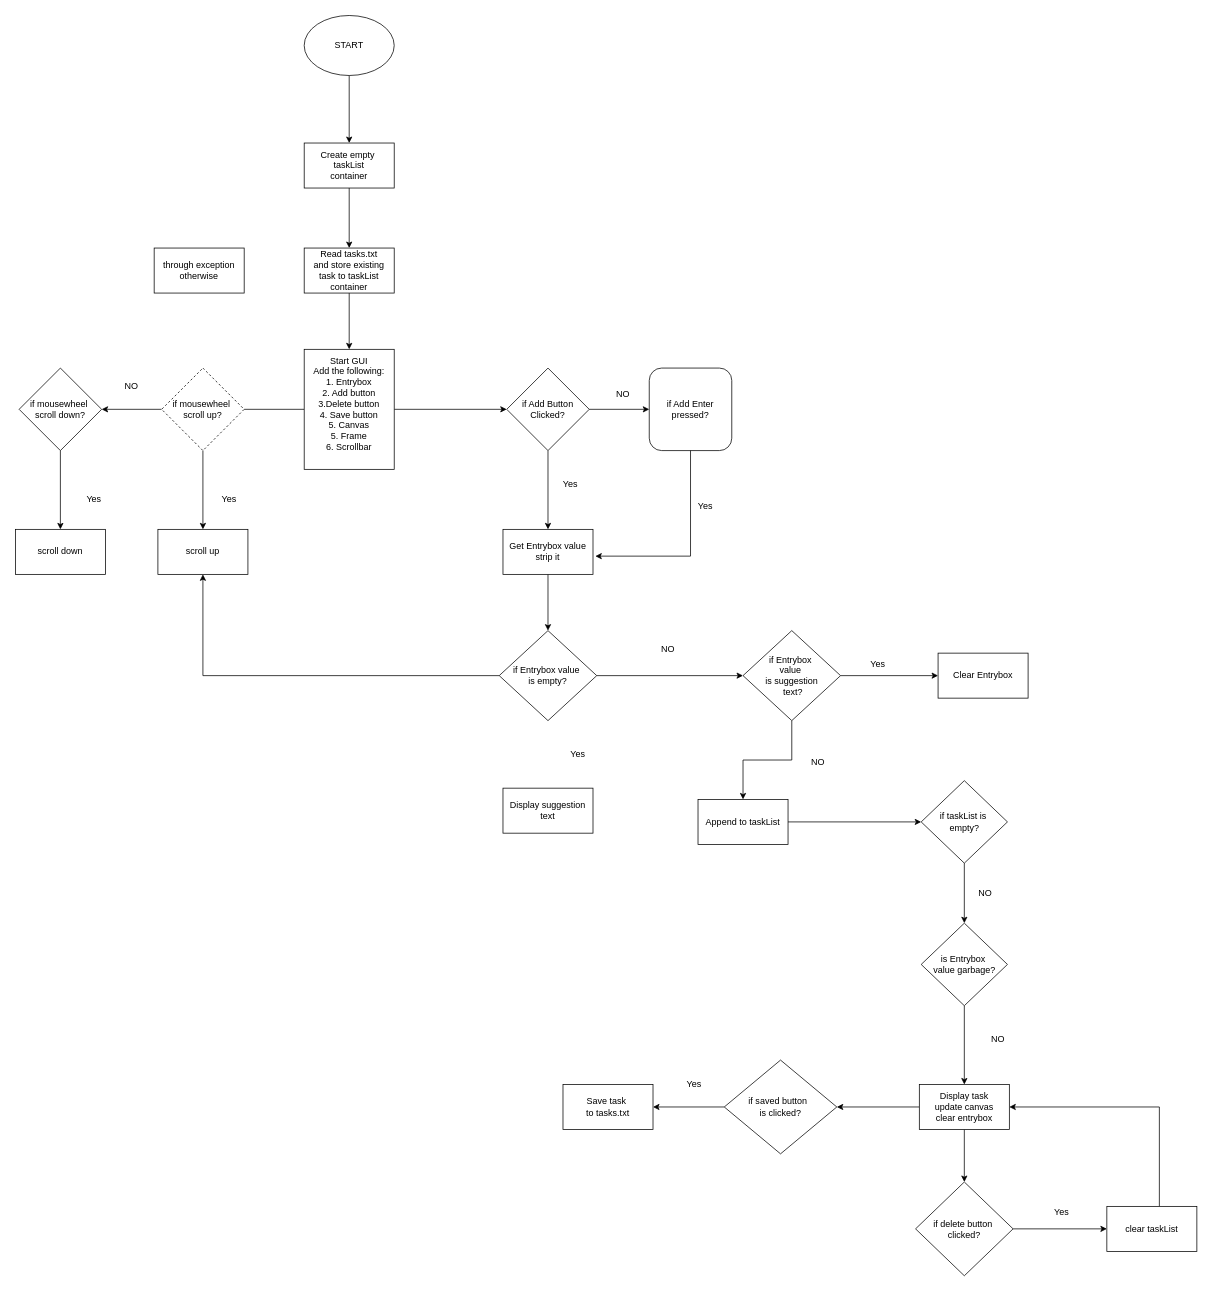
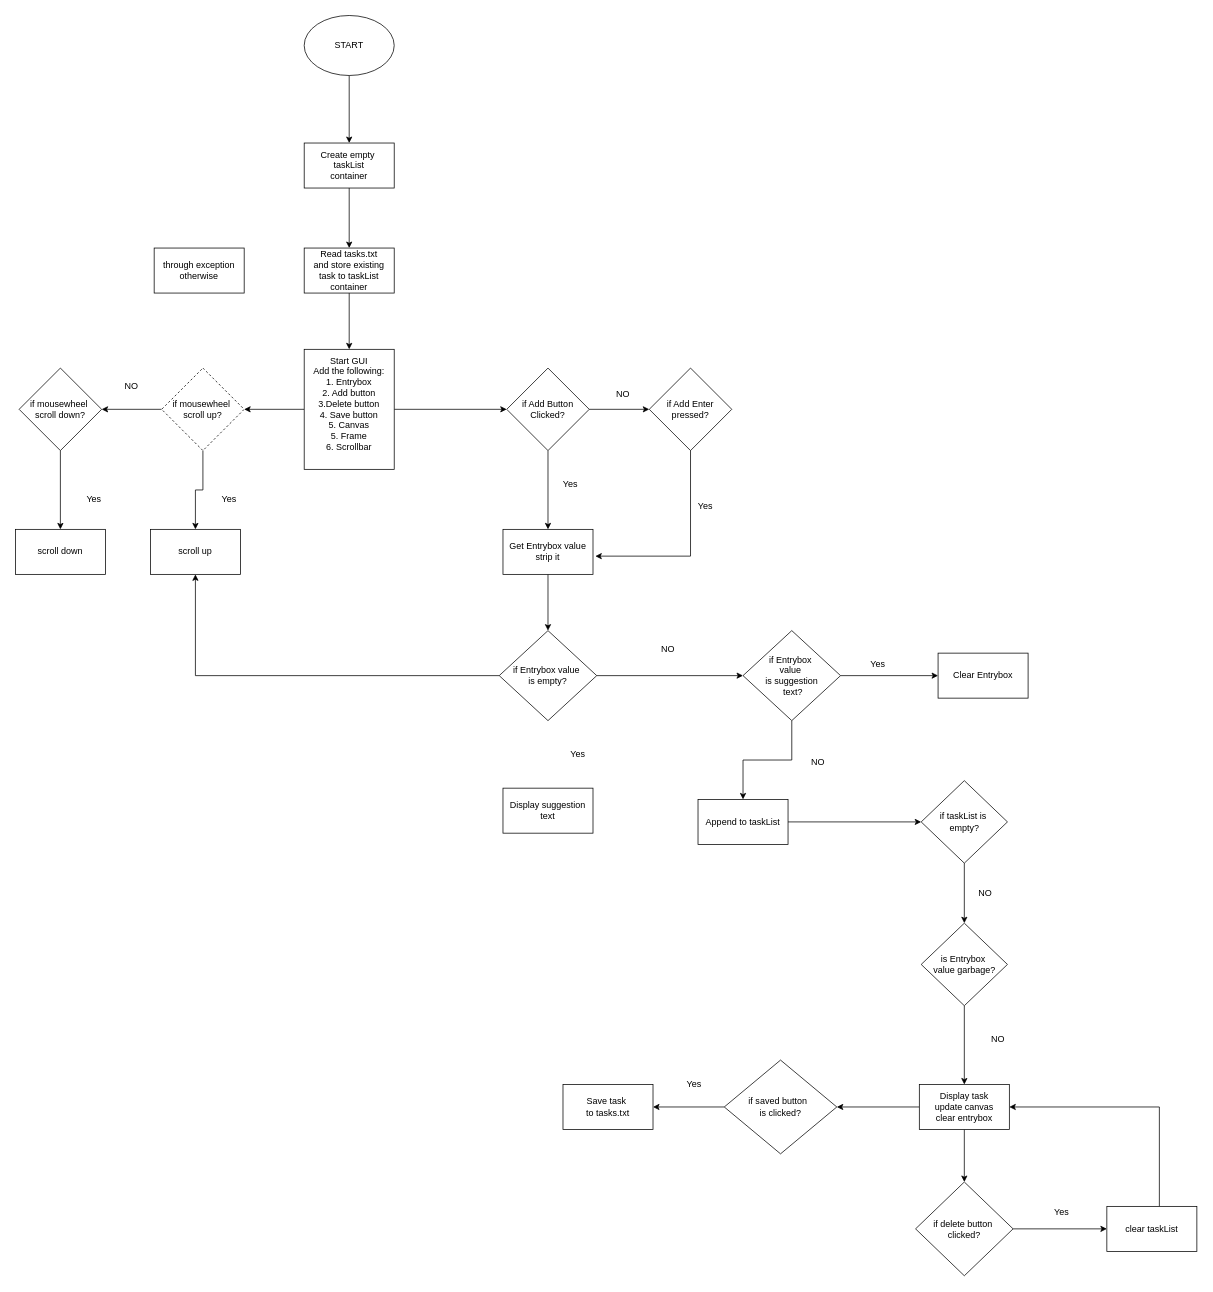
  <mxCell id="0" />
  <mxCell id="1" parent="0" />
  <mxCell id="2" value="" style="edgeStyle=orthogonalEdgeStyle;rounded=0;orthogonalLoop=1;jettySize=auto;html=1;" edge="1" parent="1" source="3" target="5"><mxGeometry relative="1" as="geometry" /></mxCell>
  <mxCell id="3" value="START" style="ellipse;whiteSpace=wrap;html=1;" vertex="1" parent="1"><mxGeometry x="405" y="20" width="120" height="80" as="geometry" /></mxCell>
  <mxCell id="4" value="" style="edgeStyle=orthogonalEdgeStyle;rounded=0;orthogonalLoop=1;jettySize=auto;html=1;" edge="1" parent="1" source="5" target="7"><mxGeometry relative="1" as="geometry" /></mxCell>
  <mxCell id="5" value="Create empty&amp;nbsp;&lt;div&gt;taskList&lt;div&gt;container&lt;/div&gt;&lt;/div&gt;" style="whiteSpace=wrap;html=1;" vertex="1" parent="1"><mxGeometry x="405" y="190" width="120" height="60" as="geometry" /></mxCell>
  <mxCell id="6" value="" style="edgeStyle=orthogonalEdgeStyle;rounded=0;orthogonalLoop=1;jettySize=auto;html=1;" edge="1" parent="1" source="7" target="11"><mxGeometry relative="1" as="geometry" /></mxCell>
  <mxCell id="7" value="Read tasks.txt&lt;div&gt;and store existing task to&amp;nbsp;&lt;span style=&quot;background-color: transparent; color: light-dark(rgb(0, 0, 0), rgb(255, 255, 255));&quot;&gt;taskList&lt;/span&gt;&lt;/div&gt;&lt;div&gt;container&lt;/div&gt;" style="whiteSpace=wrap;html=1;" vertex="1" parent="1"><mxGeometry x="405" y="330" width="120" height="60" as="geometry" /></mxCell>
  <mxCell id="8" value="through exception otherwise" style="whiteSpace=wrap;html=1;" vertex="1" parent="1"><mxGeometry x="205" y="330" width="120" height="60" as="geometry" /></mxCell>
  <mxCell id="9" value="" style="edgeStyle=orthogonalEdgeStyle;rounded=0;orthogonalLoop=1;jettySize=auto;html=1;" edge="1" parent="1" source="11" target="14"><mxGeometry relative="1" as="geometry" /></mxCell>
- <mxCell id="10" value="" style="edgeStyle=orthogonalEdgeStyle;rounded=0;orthogonalLoop=1;jettySize=auto;html=1;endArrow=none;" edge="1" parent="1" source="11" target="56"><mxGeometry relative="1" as="geometry" /></mxCell>
+ <mxCell id="10" value="" style="edgeStyle=orthogonalEdgeStyle;rounded=0;orthogonalLoop=1;jettySize=auto;html=1;" edge="1" parent="1" source="11" target="56"><mxGeometry relative="1" as="geometry" /></mxCell>
  <mxCell id="11" value="Start GUI&lt;div&gt;Add the following:&lt;/div&gt;&lt;div&gt;1. Entrybox&lt;/div&gt;&lt;div&gt;2. Add button&lt;/div&gt;&lt;div&gt;3.Delete button&lt;/div&gt;&lt;div&gt;4. Save button&lt;/div&gt;&lt;div&gt;5. Canvas&lt;/div&gt;&lt;div&gt;5. Frame&lt;/div&gt;&lt;div&gt;6. Scrollbar&lt;/div&gt;&lt;div&gt;&lt;br&gt;&lt;/div&gt;" style="whiteSpace=wrap;html=1;" vertex="1" parent="1"><mxGeometry x="405" y="465" width="120" height="160" as="geometry" /></mxCell>
  <mxCell id="12" value="" style="edgeStyle=orthogonalEdgeStyle;rounded=0;orthogonalLoop=1;jettySize=auto;html=1;" edge="1" parent="1" source="14" target="15"><mxGeometry relative="1" as="geometry" /></mxCell>
  <mxCell id="13" value="" style="edgeStyle=orthogonalEdgeStyle;rounded=0;orthogonalLoop=1;jettySize=auto;html=1;" edge="1" parent="1" source="14" target="18"><mxGeometry relative="1" as="geometry" /></mxCell>
  <mxCell id="14" value="if Add Button Clicked?" style="rhombus;whiteSpace=wrap;html=1;" vertex="1" parent="1"><mxGeometry x="675" y="490" width="110" height="110" as="geometry" /></mxCell>
- <mxCell id="15" value="if Add Enter pressed?" style="whiteSpace=wrap;html=1;rounded=1;" vertex="1" parent="1"><mxGeometry x="865" y="490" width="110" height="110" as="geometry" /></mxCell>
+ <mxCell id="15" value="if Add Enter pressed?" style="rhombus;whiteSpace=wrap;html=1;" vertex="1" parent="1"><mxGeometry x="865" y="490" width="110" height="110" as="geometry" /></mxCell>
  <mxCell id="16" value="NO" style="text;html=1;align=center;verticalAlign=middle;whiteSpace=wrap;rounded=0;" vertex="1" parent="1"><mxGeometry x="800" y="510" width="60" height="30" as="geometry" /></mxCell>
  <mxCell id="17" value="" style="edgeStyle=orthogonalEdgeStyle;rounded=0;orthogonalLoop=1;jettySize=auto;html=1;" edge="1" parent="1" source="18" target="22"><mxGeometry relative="1" as="geometry" /></mxCell>
  <mxCell id="18" value="Get Entrybox value&lt;div&gt;strip it&lt;/div&gt;" style="whiteSpace=wrap;html=1;" vertex="1" parent="1"><mxGeometry x="670" y="705" width="120" height="60" as="geometry" /></mxCell>
  <mxCell id="19" value="Yes" style="text;html=1;align=center;verticalAlign=middle;whiteSpace=wrap;rounded=0;" vertex="1" parent="1"><mxGeometry x="730" y="630" width="60" height="30" as="geometry" /></mxCell>
  <mxCell id="20" value="" style="edgeStyle=orthogonalEdgeStyle;rounded=0;orthogonalLoop=1;jettySize=auto;html=1;" edge="1" parent="1" source="22" target="57"><mxGeometry relative="1" as="geometry" /></mxCell>
  <mxCell id="21" value="" style="edgeStyle=orthogonalEdgeStyle;rounded=0;orthogonalLoop=1;jettySize=auto;html=1;" edge="1" parent="1" source="22" target="29"><mxGeometry relative="1" as="geometry" /></mxCell>
  <mxCell id="22" value="if Entrybox value&amp;nbsp;&lt;div&gt;is empty?&lt;/div&gt;" style="rhombus;whiteSpace=wrap;html=1;" vertex="1" parent="1"><mxGeometry x="665" y="840" width="130" height="120" as="geometry" /></mxCell>
  <mxCell id="23" value="Display suggestion text" style="whiteSpace=wrap;html=1;" vertex="1" parent="1"><mxGeometry x="670" y="1050" width="120" height="60" as="geometry" /></mxCell>
  <mxCell id="24" style="edgeStyle=orthogonalEdgeStyle;rounded=0;orthogonalLoop=1;jettySize=auto;html=1;entryX=1.026;entryY=0.595;entryDx=0;entryDy=0;entryPerimeter=0;" edge="1" parent="1" source="15" target="18"><mxGeometry relative="1" as="geometry"><Array as="points"><mxPoint x="920" y="741" /></Array></mxGeometry></mxCell>
  <mxCell id="25" value="Yes" style="text;html=1;align=center;verticalAlign=middle;whiteSpace=wrap;rounded=0;" vertex="1" parent="1"><mxGeometry x="910" y="660" width="60" height="30" as="geometry" /></mxCell>
  <mxCell id="26" value="Yes" style="text;html=1;align=center;verticalAlign=middle;whiteSpace=wrap;rounded=0;" vertex="1" parent="1"><mxGeometry x="740" y="990" width="60" height="30" as="geometry" /></mxCell>
  <mxCell id="27" value="" style="edgeStyle=orthogonalEdgeStyle;rounded=0;orthogonalLoop=1;jettySize=auto;html=1;" edge="1" parent="1" source="29" target="32"><mxGeometry relative="1" as="geometry" /></mxCell>
  <mxCell id="28" value="" style="edgeStyle=orthogonalEdgeStyle;rounded=0;orthogonalLoop=1;jettySize=auto;html=1;" edge="1" parent="1" source="29" target="34"><mxGeometry relative="1" as="geometry" /></mxCell>
  <mxCell id="29" value="if Entrybox&amp;nbsp;&lt;div&gt;value&amp;nbsp;&lt;div&gt;is suggestion&lt;/div&gt;&lt;div&gt;&amp;nbsp;text?&lt;/div&gt;&lt;/div&gt;" style="rhombus;whiteSpace=wrap;html=1;" vertex="1" parent="1"><mxGeometry x="990" y="840" width="130" height="120" as="geometry" /></mxCell>
  <mxCell id="30" value="NO" style="text;html=1;align=center;verticalAlign=middle;whiteSpace=wrap;rounded=0;" vertex="1" parent="1"><mxGeometry x="860" y="850" width="60" height="30" as="geometry" /></mxCell>
  <mxCell id="31" value="" style="edgeStyle=orthogonalEdgeStyle;rounded=0;orthogonalLoop=1;jettySize=auto;html=1;" edge="1" parent="1" source="32" target="37"><mxGeometry relative="1" as="geometry" /></mxCell>
  <mxCell id="32" value="Append to taskList" style="whiteSpace=wrap;html=1;" vertex="1" parent="1"><mxGeometry x="930" y="1065" width="120" height="60" as="geometry" /></mxCell>
  <mxCell id="33" value="NO" style="text;html=1;align=center;verticalAlign=middle;whiteSpace=wrap;rounded=0;" vertex="1" parent="1"><mxGeometry x="1060" y="1000" width="60" height="30" as="geometry" /></mxCell>
  <mxCell id="34" value="Clear Entrybox" style="whiteSpace=wrap;html=1;" vertex="1" parent="1"><mxGeometry x="1250" y="870" width="120" height="60" as="geometry" /></mxCell>
  <mxCell id="35" value="Yes" style="text;html=1;align=center;verticalAlign=middle;whiteSpace=wrap;rounded=0;" vertex="1" parent="1"><mxGeometry x="1140" y="870" width="60" height="30" as="geometry" /></mxCell>
  <mxCell id="36" value="" style="edgeStyle=orthogonalEdgeStyle;rounded=0;orthogonalLoop=1;jettySize=auto;html=1;" edge="1" parent="1" source="37" target="39"><mxGeometry relative="1" as="geometry" /></mxCell>
  <mxCell id="37" value="if taskList is&amp;nbsp;&lt;div&gt;empty?&lt;/div&gt;" style="rhombus;whiteSpace=wrap;html=1;" vertex="1" parent="1"><mxGeometry x="1227.5" y="1040" width="115" height="110" as="geometry" /></mxCell>
  <mxCell id="38" value="" style="edgeStyle=orthogonalEdgeStyle;rounded=0;orthogonalLoop=1;jettySize=auto;html=1;" edge="1" parent="1" source="39" target="42"><mxGeometry relative="1" as="geometry" /></mxCell>
  <mxCell id="39" value="is Entrybox&amp;nbsp;&lt;div&gt;value garbage?&lt;/div&gt;" style="rhombus;whiteSpace=wrap;html=1;" vertex="1" parent="1"><mxGeometry x="1227.5" y="1230" width="115" height="110" as="geometry" /></mxCell>
  <mxCell id="40" value="" style="edgeStyle=orthogonalEdgeStyle;rounded=0;orthogonalLoop=1;jettySize=auto;html=1;" edge="1" parent="1" source="42" target="46"><mxGeometry relative="1" as="geometry" /></mxCell>
  <mxCell id="41" value="" style="edgeStyle=orthogonalEdgeStyle;rounded=0;orthogonalLoop=1;jettySize=auto;html=1;" edge="1" parent="1" source="42" target="50"><mxGeometry relative="1" as="geometry" /></mxCell>
  <mxCell id="42" value="Display task&lt;div&gt;update canvas&lt;/div&gt;&lt;div&gt;clear entrybox&lt;/div&gt;" style="whiteSpace=wrap;html=1;" vertex="1" parent="1"><mxGeometry x="1225" y="1445" width="120" height="60" as="geometry" /></mxCell>
  <mxCell id="43" value="NO" style="text;html=1;align=center;verticalAlign=middle;whiteSpace=wrap;rounded=0;" vertex="1" parent="1"><mxGeometry x="1282.5" y="1175" width="60" height="30" as="geometry" /></mxCell>
  <mxCell id="44" value="NO" style="text;html=1;align=center;verticalAlign=middle;whiteSpace=wrap;rounded=0;" vertex="1" parent="1"><mxGeometry x="1300" y="1370" width="60" height="30" as="geometry" /></mxCell>
  <mxCell id="45" value="" style="edgeStyle=orthogonalEdgeStyle;rounded=0;orthogonalLoop=1;jettySize=auto;html=1;" edge="1" parent="1" source="46" target="47"><mxGeometry relative="1" as="geometry" /></mxCell>
  <mxCell id="46" value="if saved button&amp;nbsp;&amp;nbsp;&lt;div&gt;i&lt;span style=&quot;background-color: transparent; color: light-dark(rgb(0, 0, 0), rgb(255, 255, 255));&quot;&gt;s clicked?&lt;/span&gt;&lt;/div&gt;" style="rhombus;whiteSpace=wrap;html=1;" vertex="1" parent="1"><mxGeometry x="965" y="1412.5" width="150" height="125" as="geometry" /></mxCell>
  <mxCell id="47" value="Save task&amp;nbsp;&lt;div&gt;to tasks.txt&lt;/div&gt;" style="whiteSpace=wrap;html=1;" vertex="1" parent="1"><mxGeometry x="750" y="1445" width="120" height="60" as="geometry" /></mxCell>
  <mxCell id="48" value="Yes" style="text;html=1;align=center;verticalAlign=middle;whiteSpace=wrap;rounded=0;" vertex="1" parent="1"><mxGeometry x="895" y="1420" width="60" height="50" as="geometry" /></mxCell>
  <mxCell id="49" value="" style="edgeStyle=orthogonalEdgeStyle;rounded=0;orthogonalLoop=1;jettySize=auto;html=1;" edge="1" parent="1" source="50" target="52"><mxGeometry relative="1" as="geometry" /></mxCell>
  <mxCell id="50" value="if delete button&amp;nbsp;&lt;div&gt;clicked?&lt;/div&gt;" style="rhombus;whiteSpace=wrap;html=1;" vertex="1" parent="1"><mxGeometry x="1220" y="1575" width="130" height="125" as="geometry" /></mxCell>
  <mxCell id="51" style="edgeStyle=orthogonalEdgeStyle;rounded=0;orthogonalLoop=1;jettySize=auto;html=1;entryX=1;entryY=0.5;entryDx=0;entryDy=0;" edge="1" parent="1" source="52" target="42"><mxGeometry relative="1" as="geometry"><Array as="points"><mxPoint x="1545" y="1475" /></Array></mxGeometry></mxCell>
  <mxCell id="52" value="clear taskList" style="whiteSpace=wrap;html=1;" vertex="1" parent="1"><mxGeometry x="1475" y="1607.5" width="120" height="60" as="geometry" /></mxCell>
  <mxCell id="53" value="Yes" style="text;html=1;align=center;verticalAlign=middle;whiteSpace=wrap;rounded=0;" vertex="1" parent="1"><mxGeometry x="1385" y="1590" width="60" height="50" as="geometry" /></mxCell>
  <mxCell id="54" value="" style="edgeStyle=orthogonalEdgeStyle;rounded=0;orthogonalLoop=1;jettySize=auto;html=1;" edge="1" parent="1" source="56" target="57"><mxGeometry relative="1" as="geometry" /></mxCell>
  <mxCell id="55" value="" style="edgeStyle=orthogonalEdgeStyle;rounded=0;orthogonalLoop=1;jettySize=auto;html=1;" edge="1" parent="1" source="56" target="61"><mxGeometry relative="1" as="geometry" /></mxCell>
  <mxCell id="56" value="if mousewheel&amp;nbsp; scroll up?" style="rhombus;whiteSpace=wrap;html=1;dashed=1;" vertex="1" parent="1"><mxGeometry x="215" y="490" width="110" height="110" as="geometry" /></mxCell>
- <mxCell id="57" value="scroll up" style="whiteSpace=wrap;html=1;" vertex="1" parent="1"><mxGeometry x="210" y="705" width="120" height="60" as="geometry" /></mxCell>
+ <mxCell id="57" value="scroll up" style="whiteSpace=wrap;html=1;" vertex="1" parent="1"><mxGeometry x="200" y="705" width="120" height="60" as="geometry" /></mxCell>
  <mxCell id="58" value="scroll down" style="whiteSpace=wrap;html=1;" vertex="1" parent="1"><mxGeometry x="20" y="705" width="120" height="60" as="geometry" /></mxCell>
  <mxCell id="59" value="Yes" style="text;html=1;align=center;verticalAlign=middle;whiteSpace=wrap;rounded=0;" vertex="1" parent="1"><mxGeometry x="275" y="650" width="60" height="30" as="geometry" /></mxCell>
  <mxCell id="60" value="" style="edgeStyle=orthogonalEdgeStyle;rounded=0;orthogonalLoop=1;jettySize=auto;html=1;" edge="1" parent="1" source="61" target="58"><mxGeometry relative="1" as="geometry" /></mxCell>
  <mxCell id="61" value="if mousewheel&amp;nbsp; scroll down?" style="rhombus;whiteSpace=wrap;html=1;" vertex="1" parent="1"><mxGeometry y="490" width="110" height="110" as="geometry" x="25" /></mxCell>
  <mxCell id="62" value="Yes" style="text;html=1;align=center;verticalAlign=middle;whiteSpace=wrap;rounded=0;" vertex="1" parent="1"><mxGeometry x="95" y="650" width="60" height="30" as="geometry" /></mxCell>
  <mxCell id="63" value="NO" style="text;html=1;align=center;verticalAlign=middle;whiteSpace=wrap;rounded=0;" vertex="1" parent="1"><mxGeometry x="145" y="500" width="60" height="30" as="geometry" /></mxCell>
